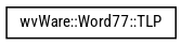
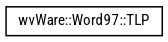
  digraph {
    rankdir=LR
    fontname="Roboto Condensed"
-   n1 [color=black fillcolor=white fontname="Roboto Condensed" fontsize=10 height=0.2 label="wvWare::Word77::TLP" shape=record style=filled width=0.4]
+   n1 [color=black fillcolor=white fontname="Roboto Condensed" fontsize=10 height=0.2 label="wvWare::Word97::TLP" shape=record style=filled width=0.4]
  }
